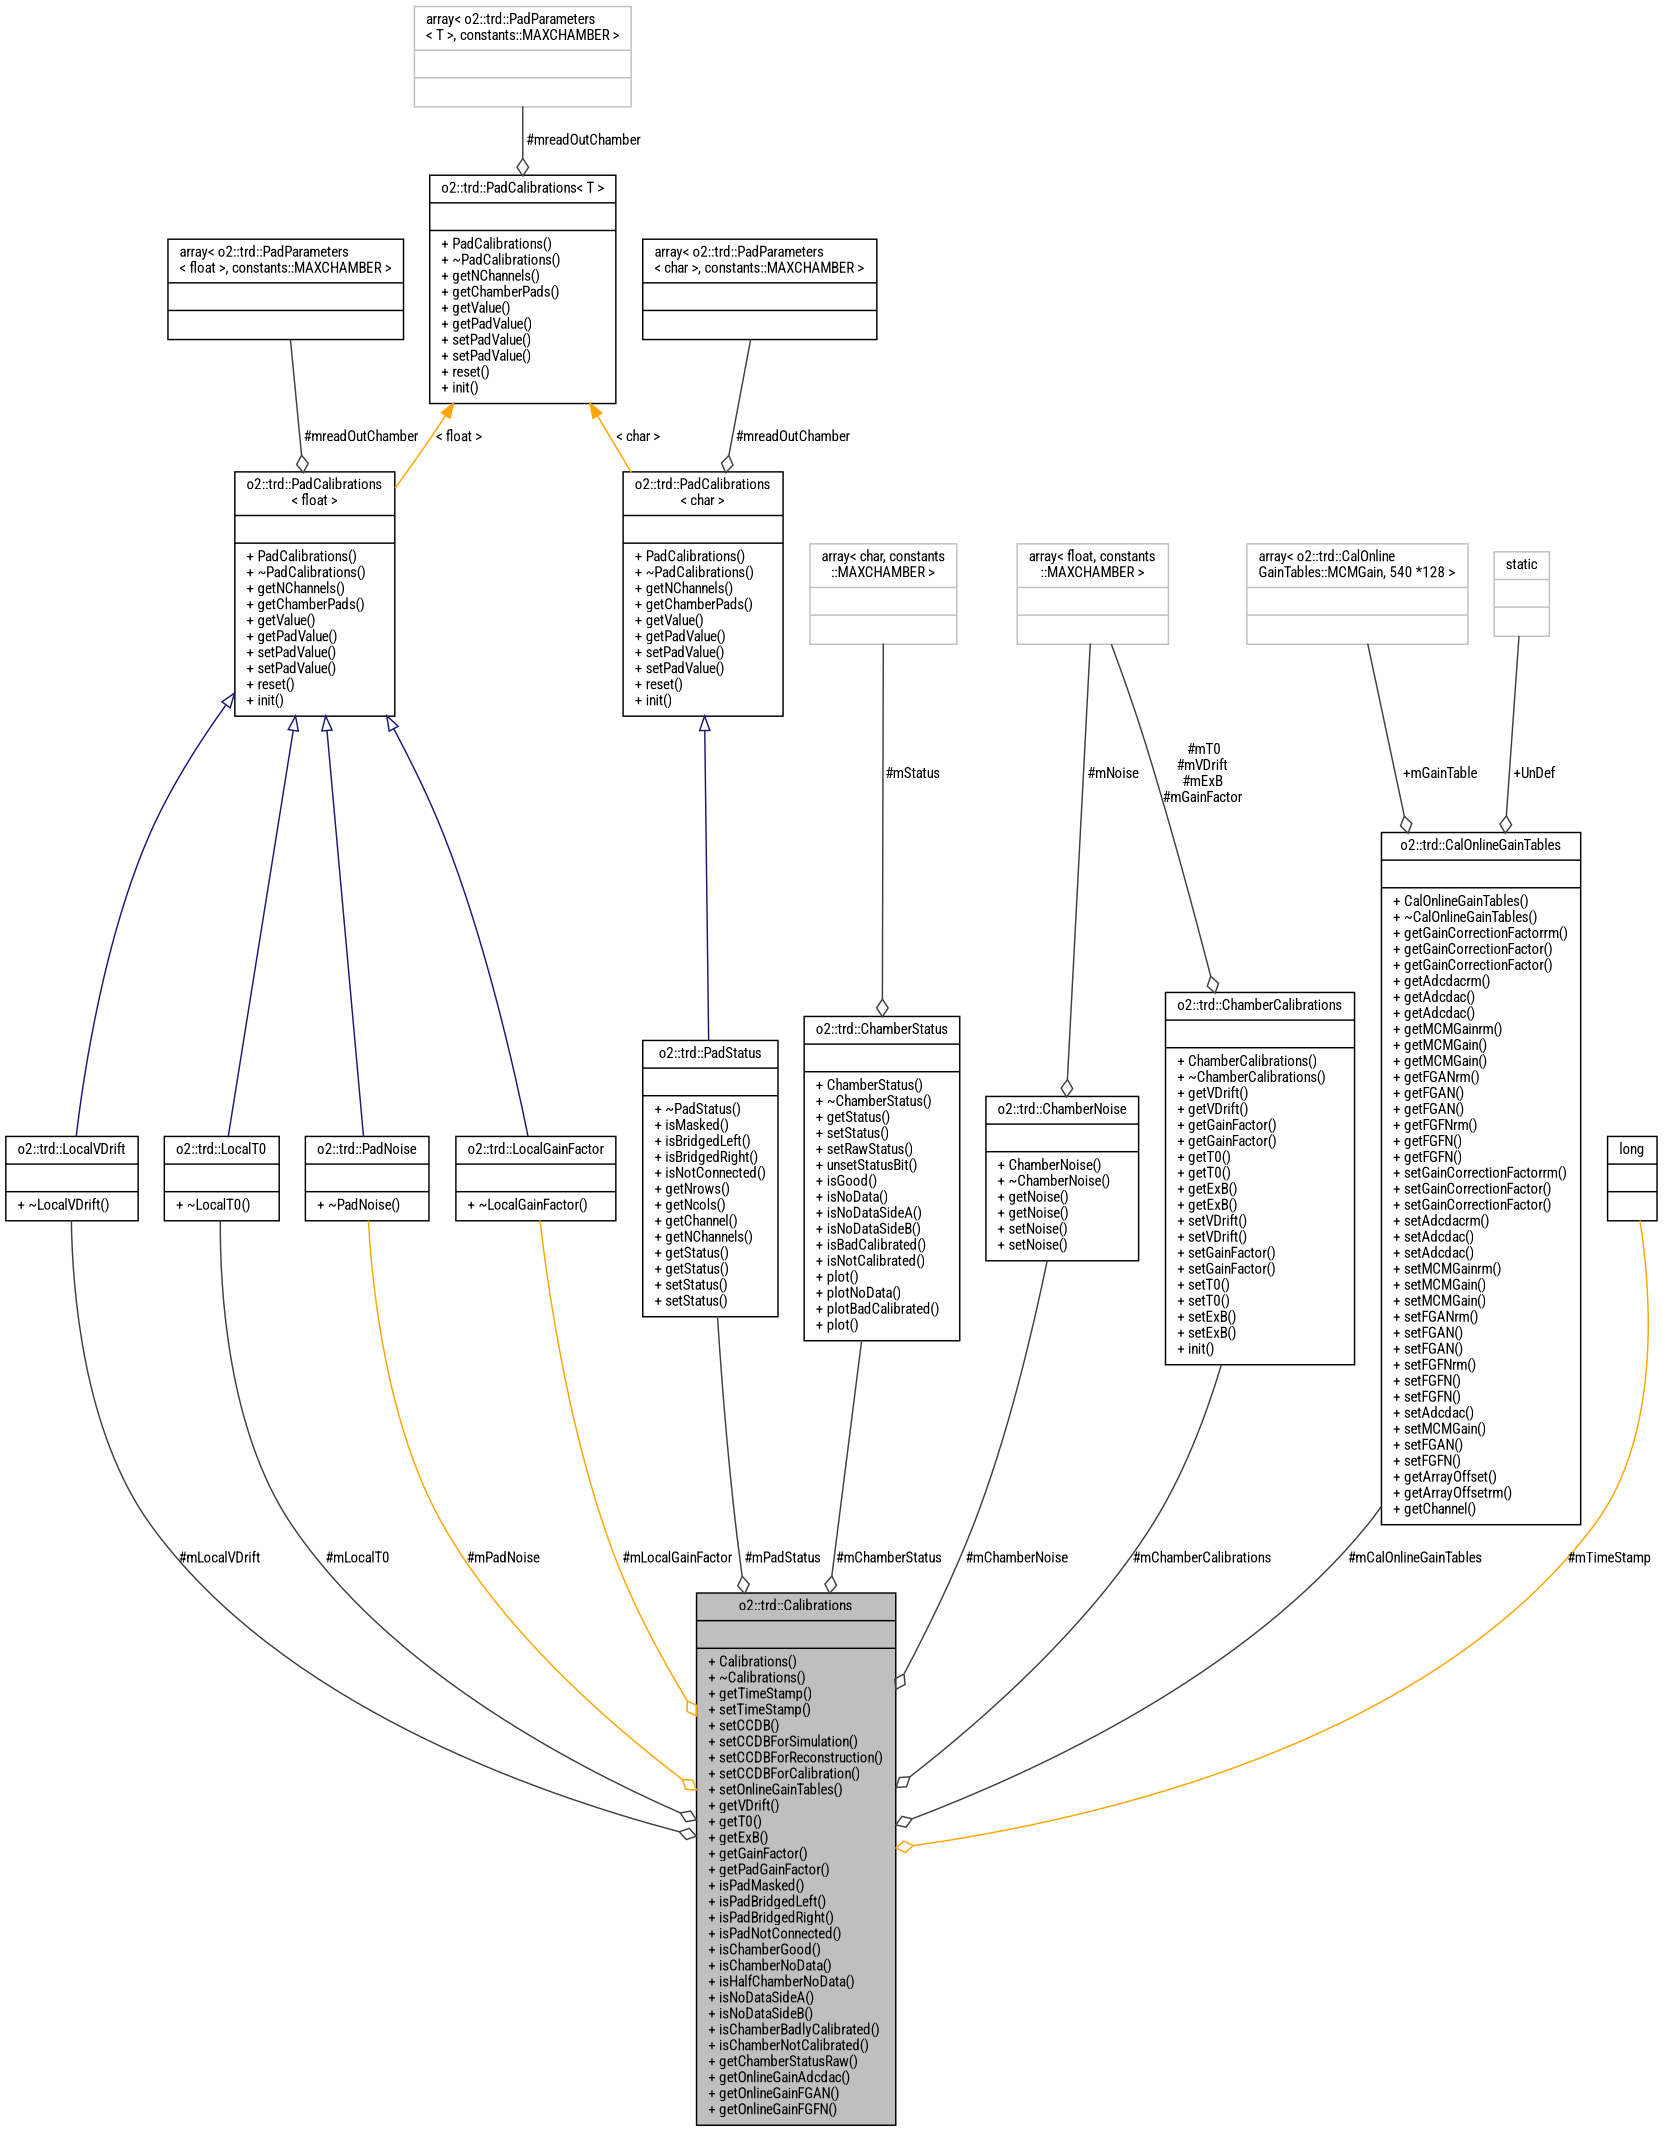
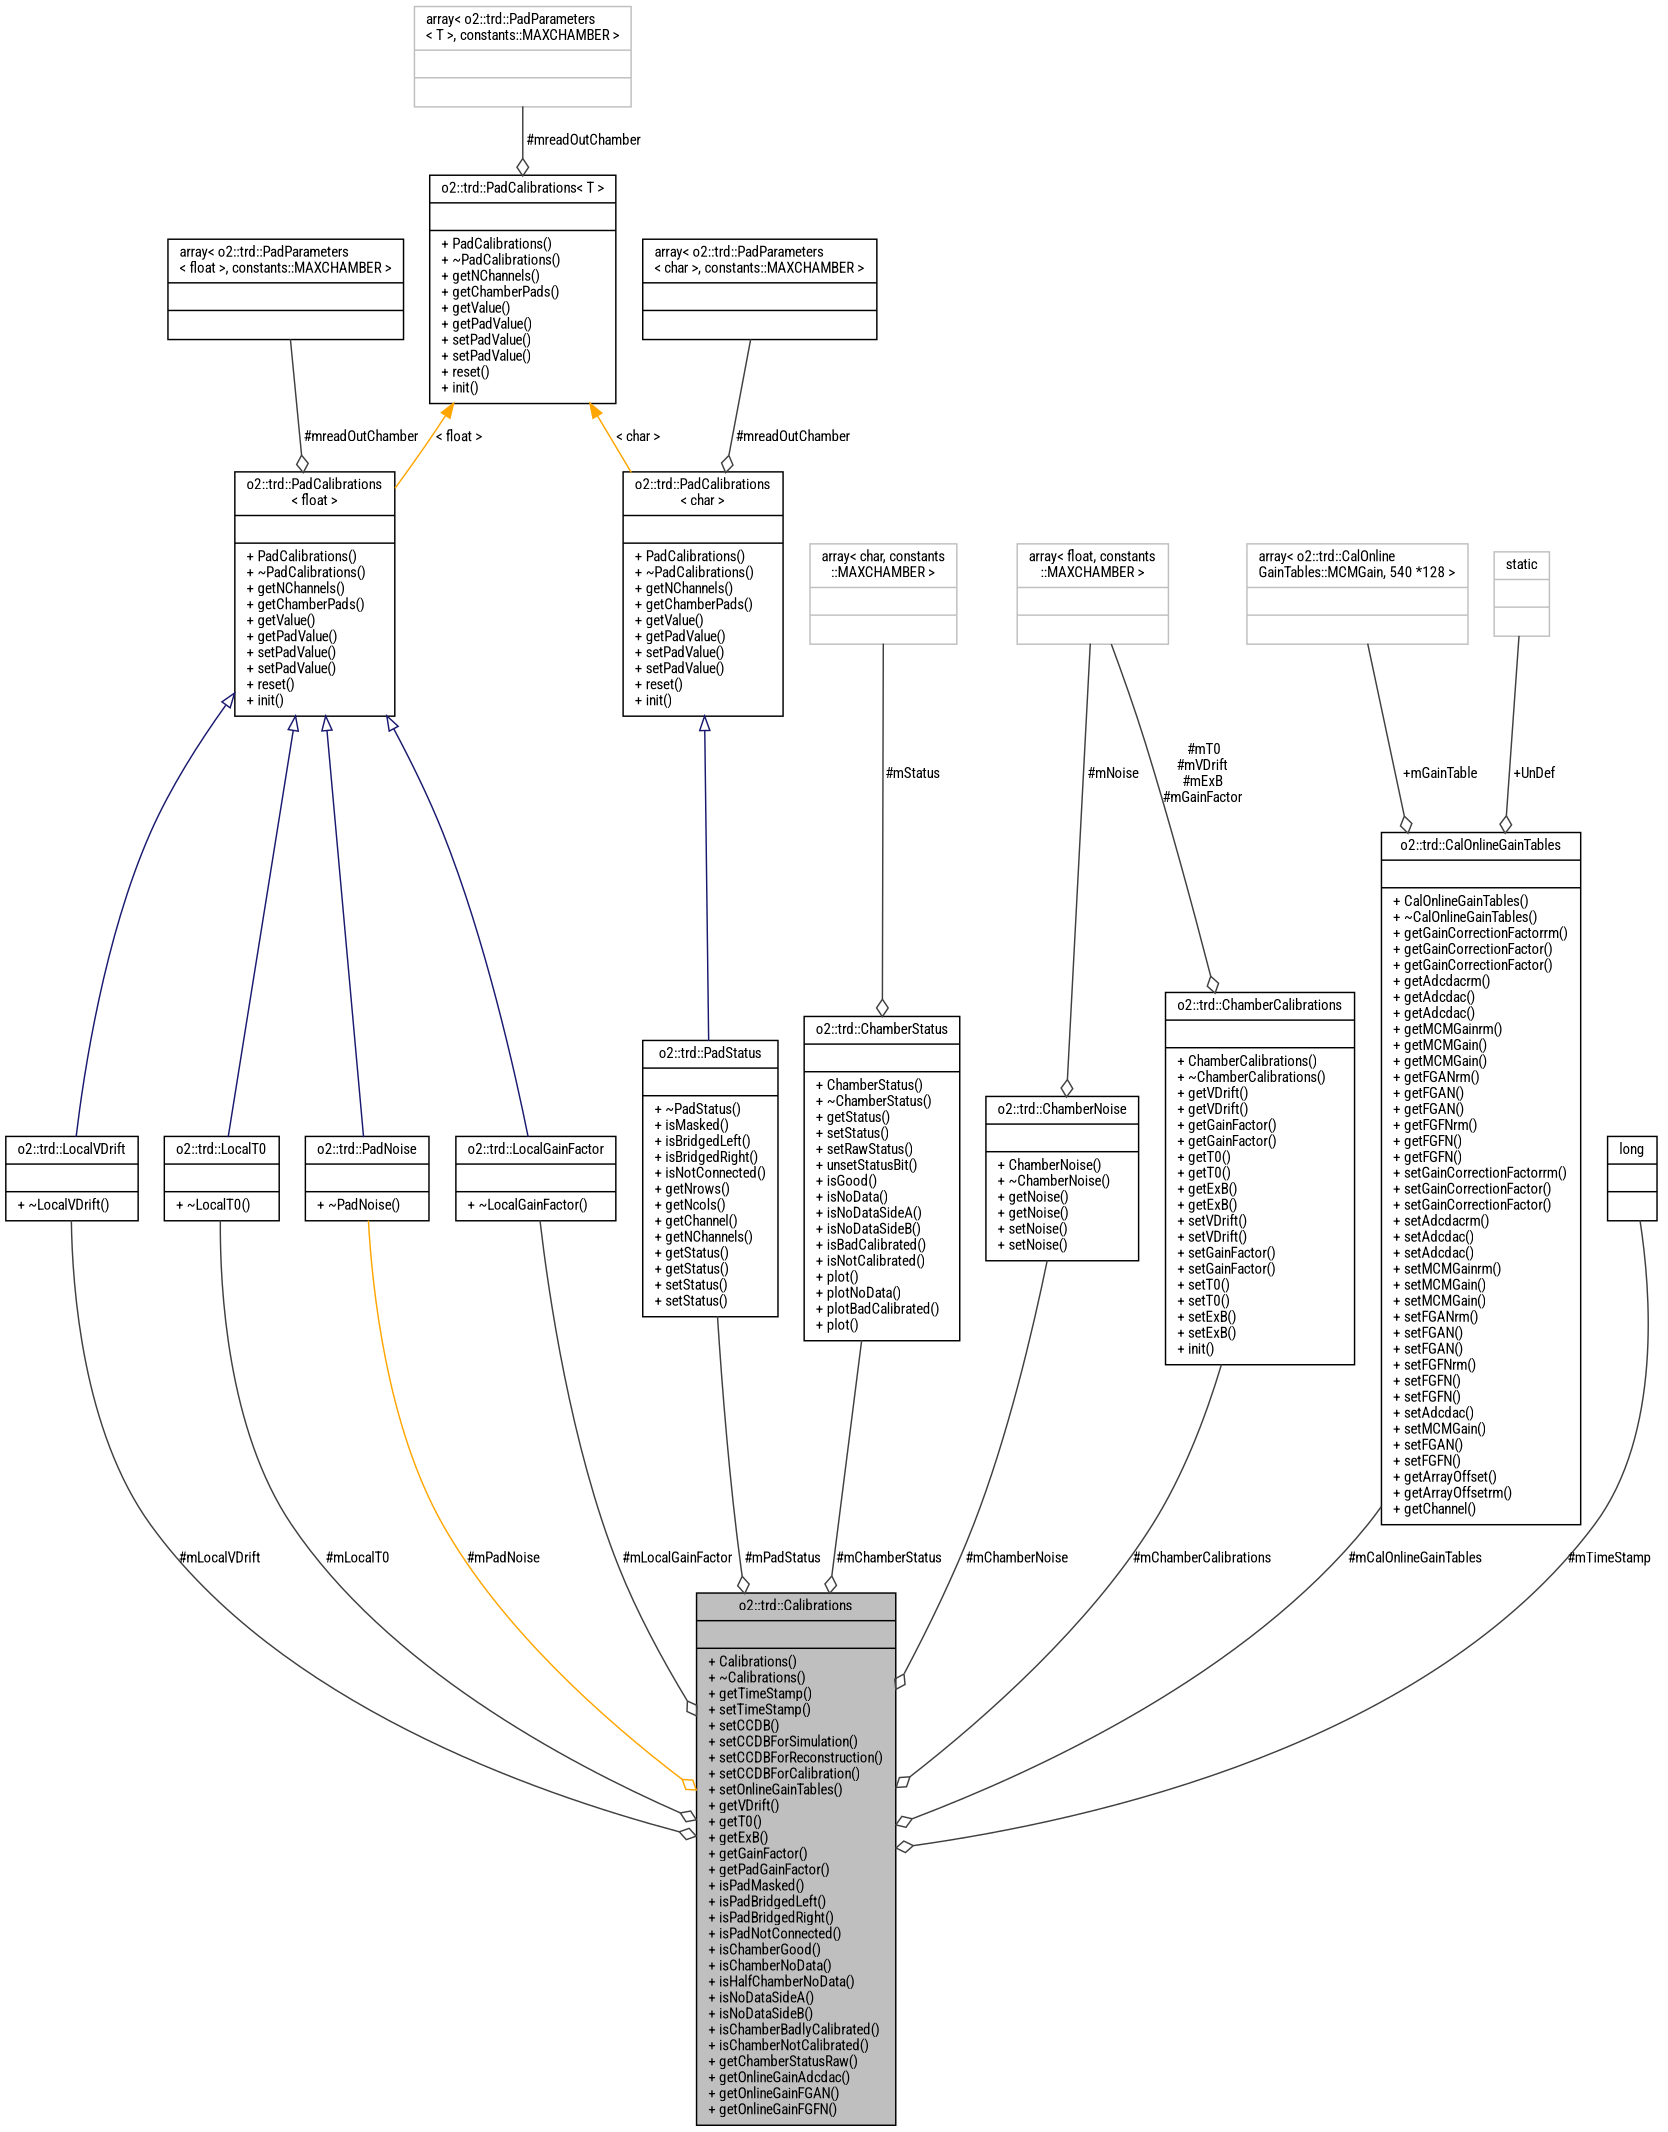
  digraph {
    fontname="Roboto Condensed"
    node [color=black fontname="Roboto Condensed" fontsize=10 shape=record]
    edge [arrowhead=odiamond color=grey25 fontname="Roboto Condensed" fontsize=10 labelfontname=Helvetica labelfontsize=10 style=solid]
    n1 [fillcolor=grey75 fontcolor=black height=0.2 label="{o2::trd::Calibrations\n||+ Calibrations()\l+ ~Calibrations()\l+ getTimeStamp()\l+ setTimeStamp()\l+ setCCDB()\l+ setCCDBForSimulation()\l+ setCCDBForReconstruction()\l+ setCCDBForCalibration()\l+ setOnlineGainTables()\l+ getVDrift()\l+ getT0()\l+ getExB()\l+ getGainFactor()\l+ getPadGainFactor()\l+ isPadMasked()\l+ isPadBridgedLeft()\l+ isPadBridgedRight()\l+ isPadNotConnected()\l+ isChamberGood()\l+ isChamberNoData()\l+ isHalfChamberNoData()\l+ isNoDataSideA()\l+ isNoDataSideB()\l+ isChamberBadlyCalibrated()\l+ isChamberNotCalibrated()\l+ getChamberStatusRaw()\l+ getOnlineGainAdcdac()\l+ getOnlineGainFGAN()\l+ getOnlineGainFGFN()\l}" style=filled width=0.4]
    n2 [height=0.2 label="{o2::trd::PadNoise\n||+ ~PadNoise()\l}" width=0.4]
    n3 [height=0.2 label="{o2::trd::PadCalibrations\l\< float \>\n||+ PadCalibrations()\l+ ~PadCalibrations()\l+ getNChannels()\l+ getChamberPads()\l+ getValue()\l+ getPadValue()\l+ setPadValue()\l+ setPadValue()\l+ reset()\l+ init()\l}" width=0.4]
    n4 [height=0.2 label="{o2::trd::LocalGainFactor\n||+ ~LocalGainFactor()\l}" width=0.4]
    n5 [height=0.2 label="{o2::trd::LocalVDrift\n||+ ~LocalVDrift()\l}" width=0.4]
    n6 [height=0.2 label="{o2::trd::LocalT0\n||+ ~LocalT0()\l}" width=0.4]
    n7 [height=0.2 label="{array\< o2::trd::PadParameters\l\< float \>, constants::MAXCHAMBER \>\n||}" width=0.4]
    n8 [height=0.2 label="{o2::trd::PadCalibrations\< T \>\n||+ PadCalibrations()\l+ ~PadCalibrations()\l+ getNChannels()\l+ getChamberPads()\l+ getValue()\l+ getPadValue()\l+ setPadValue()\l+ setPadValue()\l+ reset()\l+ init()\l}" width=0.4]
    n9 [height=0.2 label="{o2::trd::PadCalibrations\l\< char \>\n||+ PadCalibrations()\l+ ~PadCalibrations()\l+ getNChannels()\l+ getChamberPads()\l+ getValue()\l+ getPadValue()\l+ setPadValue()\l+ setPadValue()\l+ reset()\l+ init()\l}" width=0.4]
    n10 [height=0.2 label="{o2::trd::PadStatus\n||+ ~PadStatus()\l+ isMasked()\l+ isBridgedLeft()\l+ isBridgedRight()\l+ isNotConnected()\l+ getNrows()\l+ getNcols()\l+ getChannel()\l+ getNChannels()\l+ getStatus()\l+ getStatus()\l+ setStatus()\l+ setStatus()\l}" width=0.4]
    n11 [color=grey75 height=0.2 label="{array\< o2::trd::PadParameters\l\< T \>, constants::MAXCHAMBER \>\n||}" width=0.4]
    n12 [height=0.2 label="{o2::trd::ChamberStatus\n||+ ChamberStatus()\l+ ~ChamberStatus()\l+ getStatus()\l+ setStatus()\l+ setRawStatus()\l+ unsetStatusBit()\l+ isGood()\l+ isNoData()\l+ isNoDataSideA()\l+ isNoDataSideB()\l+ isBadCalibrated()\l+ isNotCalibrated()\l+ plot()\l+ plotNoData()\l+ plotBadCalibrated()\l+ plot()\l}" width=0.4]
    n13 [color=grey75 height=0.2 label="{array\< char, constants\l::MAXCHAMBER \>\n||}" width=0.4]
    n14 [height=0.2 label="{o2::trd::ChamberNoise\n||+ ChamberNoise()\l+ ~ChamberNoise()\l+ getNoise()\l+ getNoise()\l+ setNoise()\l+ setNoise()\l}" width=0.4]
    n15 [color=grey75 height=0.2 label="{array\< float, constants\l::MAXCHAMBER \>\n||}" width=0.4]
    n16 [height=0.2 label="{o2::trd::ChamberCalibrations\n||+ ChamberCalibrations()\l+ ~ChamberCalibrations()\l+ getVDrift()\l+ getVDrift()\l+ getGainFactor()\l+ getGainFactor()\l+ getT0()\l+ getT0()\l+ getExB()\l+ getExB()\l+ setVDrift()\l+ setVDrift()\l+ setGainFactor()\l+ setGainFactor()\l+ setT0()\l+ setT0()\l+ setExB()\l+ setExB()\l+ init()\l}" width=0.4]
    n17 [height=0.2 label="{o2::trd::CalOnlineGainTables\n||+ CalOnlineGainTables()\l+ ~CalOnlineGainTables()\l+ getGainCorrectionFactorrm()\l+ getGainCorrectionFactor()\l+ getGainCorrectionFactor()\l+ getAdcdacrm()\l+ getAdcdac()\l+ getAdcdac()\l+ getMCMGainrm()\l+ getMCMGain()\l+ getMCMGain()\l+ getFGANrm()\l+ getFGAN()\l+ getFGAN()\l+ getFGFNrm()\l+ getFGFN()\l+ getFGFN()\l+ setGainCorrectionFactorrm()\l+ setGainCorrectionFactor()\l+ setGainCorrectionFactor()\l+ setAdcdacrm()\l+ setAdcdac()\l+ setAdcdac()\l+ setMCMGainrm()\l+ setMCMGain()\l+ setMCMGain()\l+ setFGANrm()\l+ setFGAN()\l+ setFGAN()\l+ setFGFNrm()\l+ setFGFN()\l+ setFGFN()\l+ setAdcdac()\l+ setMCMGain()\l+ setFGAN()\l+ setFGFN()\l+ getArrayOffset()\l+ getArrayOffsetrm()\l+ getChannel()\l}" width=0.4]
    n18 [color=grey75 height=0.2 label="{array\< o2::trd::CalOnline\lGainTables::MCMGain, 540 *128 \>\n||}" width=0.4]
    n19 [color=grey75 height=0.2 label="{static\n||}" width=0.4]
    n20 [height=0.2 label="{long\n||}" width=0.4]
    n21 [height=0.2 label="{array\< o2::trd::PadParameters\l\< char \>, constants::MAXCHAMBER \>\n||}" width=0.4]
    n2 -> n1 [color=orange label=" #mPadNoise"]
    n3 -> n2 [arrowtail=onormal color=midnightblue dir=back arrowhead=""]
    n3 -> n4 [arrowtail=onormal color=midnightblue dir=back arrowhead=""]
    n3 -> n5 [arrowtail=onormal color=midnightblue dir=back arrowhead=""]
    n3 -> n6 [arrowtail=onormal color=midnightblue dir=back arrowhead=""]
-   n4 -> n1 [color=orange label=" #mLocalGainFactor"]
+   n4 -> n1 [label=" #mLocalGainFactor"]
    n5 -> n1 [label=" #mLocalVDrift"]
    n6 -> n1 [label=" #mLocalT0"]
    n7 -> n3 [label=" #mreadOutChamber"]
    n8 -> n3 [color=orange dir=back label=" \< float \>" arrowhead=""]
    n8 -> n9 [color=orange dir=back label=" \< char \>" arrowhead=""]
    n9 -> n10 [arrowtail=onormal color=midnightblue dir=back arrowhead=""]
    n10 -> n1 [label=" #mPadStatus"]
    n11 -> n8 [label=" #mreadOutChamber"]
    n12 -> n1 [label=" #mChamberStatus"]
    n13 -> n12 [label=" #mStatus"]
    n14 -> n1 [label=" #mChamberNoise"]
    n15 -> n14 [label=" #mNoise"]
    n15 -> n16 [label=" #mT0\n#mVDrift\n#mExB\n#mGainFactor"]
    n16 -> n1 [label=" #mChamberCalibrations"]
    n17 -> n1 [label=" #mCalOnlineGainTables"]
    n18 -> n17 [label=" +mGainTable"]
    n19 -> n17 [label=" +UnDef"]
-   n20 -> n1 [color=orange label=" #mTimeStamp"]
+   n20 -> n1 [label=" #mTimeStamp"]
    n21 -> n9 [label=" #mreadOutChamber"]
  }
